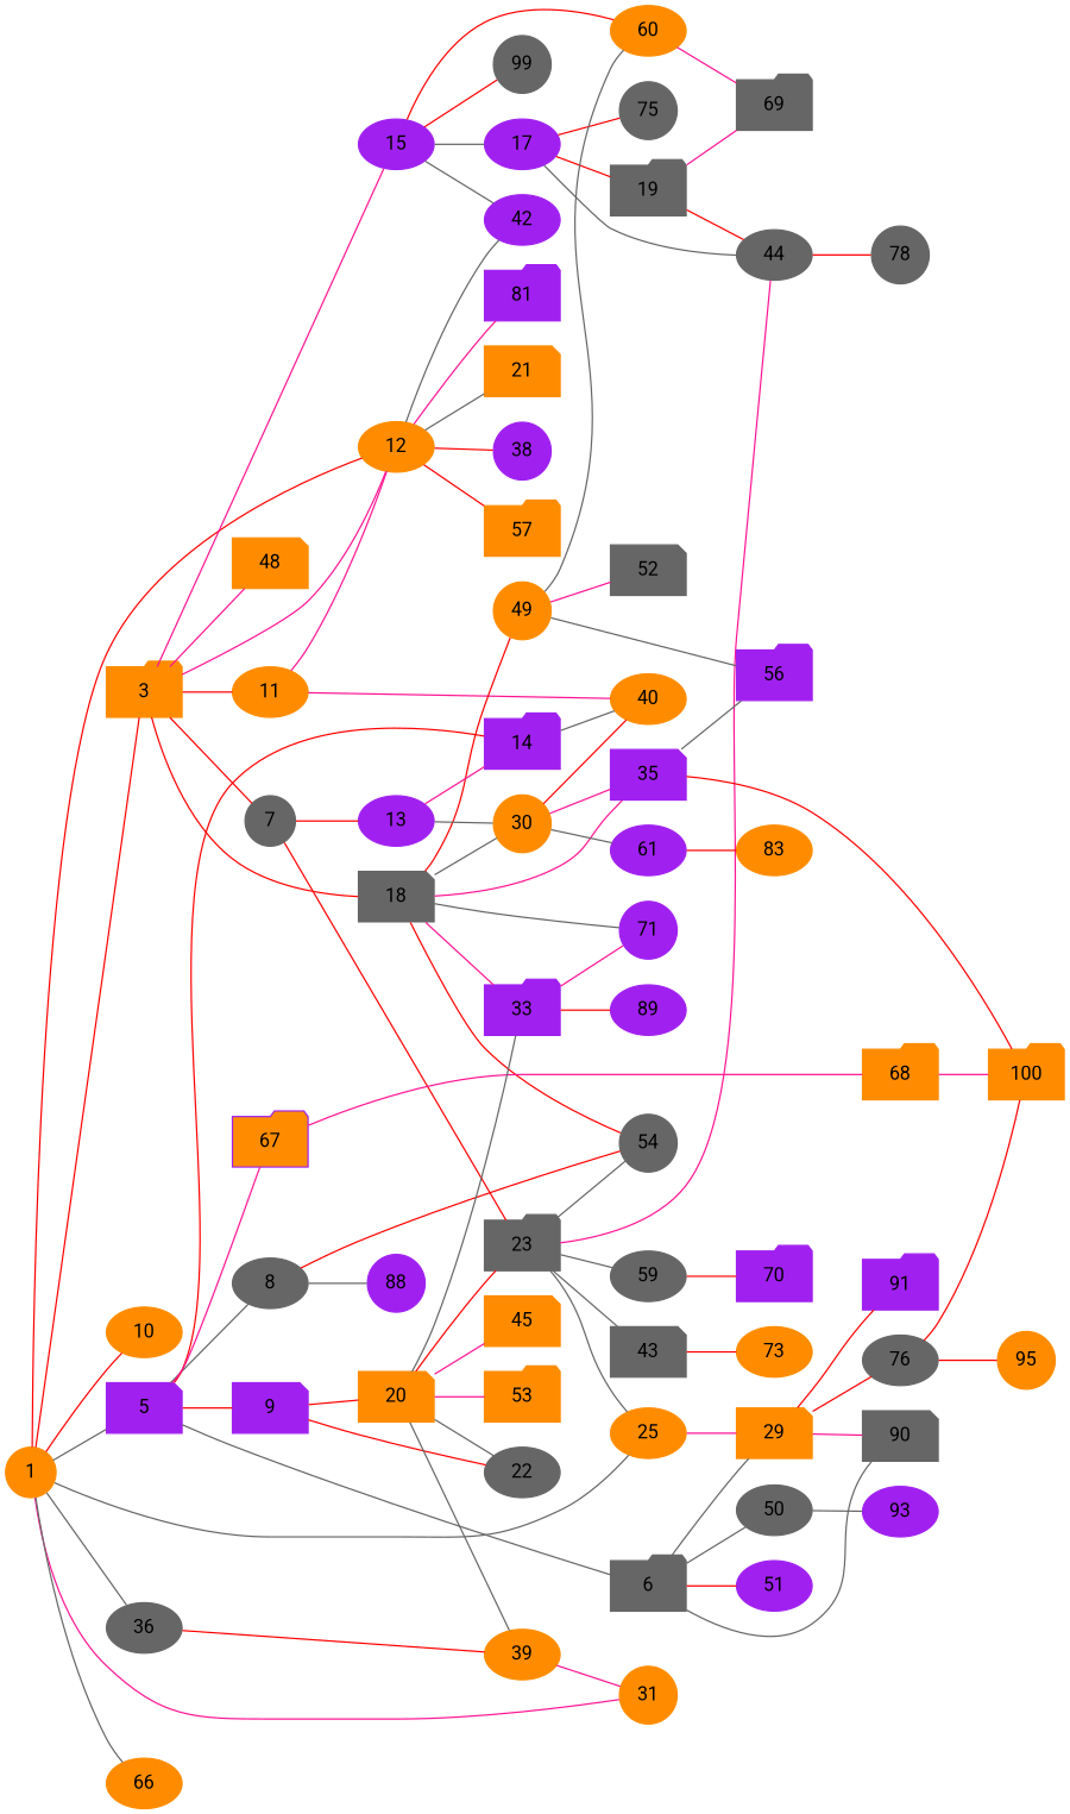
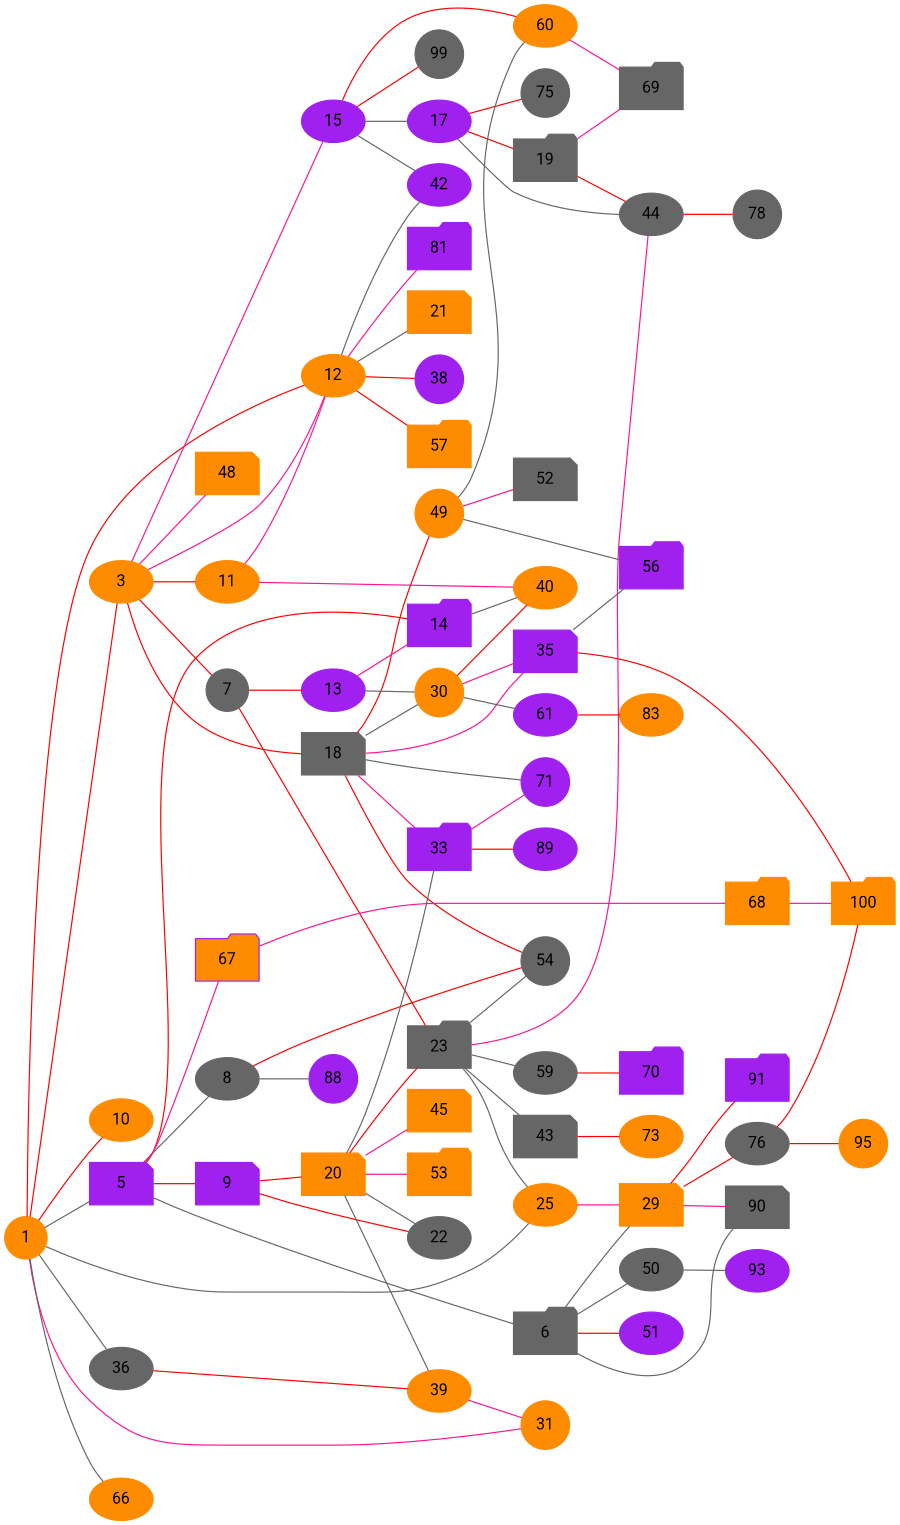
  graph {
    fontname=Roboto
    rankdir=LR
    node [color=darkorange fontname=Roboto shape=ellipse style=filled]
    edge [color=red fontname=Roboto]
    1 [shape=circle super="+2"]
-   3 [shape=folder super="+4"]
+   3 [super="+4"]
    5 [color=purple shape=note super="+84"]
    10 [super="+37"]
    12 [super="+65"]
    25 [super="+27"]
    31 [shape=circle super="+82"]
    36 [color=gray40 super="+58"]
    66
    7 [color=gray40 shape=circle]
    11 [super="+28"]
    15 [color=purple super="+97"]
    18 [color=gray40 shape=note super="+26"]
    48 [shape=note]
    6 [color=gray40 shape=folder super="+63"]
    8 [color=gray40 super="+55"]
    9 [color=purple shape=note super="+87"]
    14 [color=purple shape=folder super="+16"]
    67 [color=purple fillcolor=darkorange shape=folder super="+85"]
    21 [shape=note]
    38 [color=purple shape=circle]
    42 [color=purple]
    57 [shape=folder]
    81 [color=purple shape=folder]
    29 [shape=note super="+34"]
    39 [super="+47"]
    13 [color=purple super="+24"]
    23 [color=gray40 shape=folder super="+41"]
    40 [super="+96"]
    17 [color=purple super="+79"]
    60 [super="+74"]
    99 [color=gray40 shape=circle]
    54 [color=gray40 shape=circle super="+80"]
    30 [shape=circle super="+77"]
    33 [color=purple shape=folder super="+72"]
    35 [color=purple shape=note super="+46"]
    49 [shape=circle super="+64"]
    71 [color=purple shape=circle]
    50 [color=gray40]
    51 [color=purple]
    90 [color=gray40 shape=note super="+98"]
    88 [color=purple shape=circle]
    20 [shape=note super="+32"]
    22 [color=gray40]
    68 [shape=folder]
    76 [color=gray40 super="+92"]
    91 [color=purple shape=folder]
    93 [color=purple]
    44 [color=gray40 super="+86"]
    43 [color=gray40 shape=note]
    59 [color=gray40]
    45 [shape=note]
    53 [shape=folder]
    61 [color=purple super="+94"]
    19 [color=gray40 shape=folder super="+62"]
    75 [color=gray40 shape=circle]
    69 [color=gray40 shape=folder]
    78 [color=gray40 shape=circle]
    89 [color=purple]
    56 [color=purple shape=folder]
    100 [shape=folder]
    52 [color=gray40 shape=note]
    73
    70 [color=purple shape=folder]
    95 [shape=circle]
    83
    1 -- 3
    1 -- 5 [color=gray40]
    1 -- 10
    1 -- 12
    1 -- 25 [color=gray40]
    1 -- 31 [color=deeppink]
    1 -- 36 [color=gray40]
    1 -- 66 [color=gray40]
    3 -- 12 [color=deeppink]
    3 -- 7
    3 -- 11
    3 -- 15 [color=deeppink]
    3 -- 18
    3 -- 48 [color=deeppink]
    5 -- 6 [color=gray40]
    5 -- 8 [color=gray40]
    5 -- 9
    5 -- 14
    5 -- 67 [color=deeppink]
    12 -- 21 [color=gray40]
    12 -- 38
    12 -- 42 [color=gray40]
    12 -- 57
    12 -- 81 [color=deeppink]
    25 -- 29 [color=deeppink]
    36 -- 39
    7 -- 13
    7 -- 23
    11 -- 12 [color=deeppink]
    11 -- 40 [color=deeppink]
    15 -- 42 [color=gray40]
    15 -- 17 [color=gray40]
    15 -- 60
    15 -- 99
    18 -- 54
    18 -- 30 [color=gray40]
    18 -- 33 [color=deeppink]
    18 -- 35 [color=deeppink]
    18 -- 49
    18 -- 71 [color=gray40]
    6 -- 29 [color=gray40]
    6 -- 50 [color=gray40]
    6 -- 51
    6 -- 90 [color=gray40]
    8 -- 54
    8 -- 88 [color=gray40]
    9 -- 20
    9 -- 22
    14 -- 40 [color=gray40]
    67 -- 68 [color=deeppink]
    29 -- 90 [color=deeppink]
    29 -- 76
    29 -- 91
    39 -- 31 [color=deeppink]
    13 -- 14 [color=deeppink]
    13 -- 30 [color=gray40]
    23 -- 25 [color=gray40]
    23 -- 54 [color=gray40]
    23 -- 44 [color=deeppink]
    23 -- 43 [color=gray40]
    23 -- 59 [color=gray40]
    17 -- 44 [color=gray40]
    17 -- 19
    17 -- 75
    60 -- 69 [color=deeppink]
    30 -- 40
    30 -- 35 [color=deeppink]
    30 -- 61 [color=gray40]
    33 -- 71 [color=deeppink]
    33 -- 89
    35 -- 56 [color=gray40]
    35 -- 100
    49 -- 60 [color=gray40]
    49 -- 56 [color=gray40]
    49 -- 52 [color=deeppink]
    50 -- 93 [color=gray40]
    20 -- 39 [color=gray40]
    20 -- 23
    20 -- 33 [color=gray40]
    20 -- 22 [color=gray40]
    20 -- 45 [color=deeppink]
    20 -- 53 [color=deeppink]
    68 -- 100 [color=deeppink]
    76 -- 100
    76 -- 95
    44 -- 78
    43 -- 73
    59 -- 70
    61 -- 83
    19 -- 44
    19 -- 69 [color=deeppink]
  }
